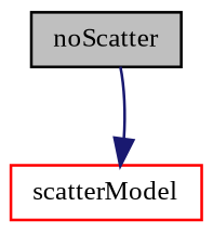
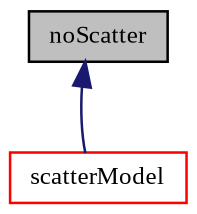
  digraph {
    fontname="Liberation Serif"
    node [fontname="Liberation Serif" fontsize=10 shape=record]
    n1 [color=black fillcolor=grey75 fontcolor=black height=0.2 label=noScatter style=filled width=0.4]
    n2 [color=red height=0.2 label=scatterModel width=0.4]
-   n2 -> n1 [color=midnightblue dir=back fontname="Liberation Serif" fontsize=10 labelfontname=Helvetica labelfontsize=10 style=solid]
+   n1 -> n2 [color=midnightblue dir=back fontname="Liberation Serif" fontsize=10 labelfontname=Helvetica labelfontsize=10 style=solid]
  }
